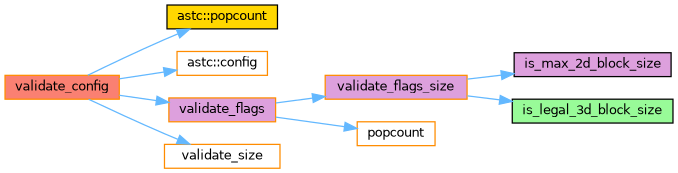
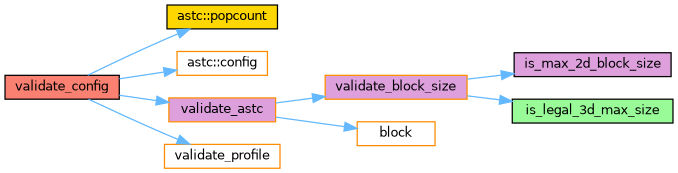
  digraph {
    rankdir=LR
    node [color=darkorange fillcolor=white fontname=Helvetica fontsize=10 shape=box style=filled]
    edge [color=steelblue1 fontname=Helvetica fontsize=10 labelfontname=Helvetica labelfontsize=10 style=solid]
-   n1 [fillcolor=salmon fontcolor=black height=0.2 label=validate_config width=0.4]
+   n1 [color=black fillcolor=salmon fontcolor=black height=0.2 label=validate_config width=0.4]
    n2 [color=black fillcolor=gold height=0.2 label="astc::popcount" width=0.4]
    n3 [height=0.2 label="astc::config" width=0.4]
-   n4 [fillcolor=plum height=0.2 label=validate_flags width=0.4]
-   n5 [height=0.2 label=validate_size width=0.4]
-   n6 [fillcolor=plum height=0.2 label=validate_flags_size width=0.4]
+   n4 [fillcolor=plum height=0.2 label=validate_astc width=0.4]
+   n5 [height=0.2 label=validate_profile width=0.4]
+   n6 [fillcolor=plum height=0.2 label=validate_block_size width=0.4]
    n7 [color=black fillcolor=plum height=0.2 label=is_max_2d_block_size width=0.4]
-   n8 [color=black fillcolor=palegreen height=0.2 label=is_legal_3d_block_size width=0.4]
-   n9 [height=0.2 label=popcount width=0.4]
+   n8 [color=black fillcolor=palegreen height=0.2 label=is_legal_3d_max_size width=0.4]
+   n9 [height=0.2 label=block width=0.4]
    n1 -> n2
    n1 -> n3
    n1 -> n4
    n1 -> n5
    n4 -> n6
    n4 -> n9
    n6 -> n7
    n6 -> n8
  }
